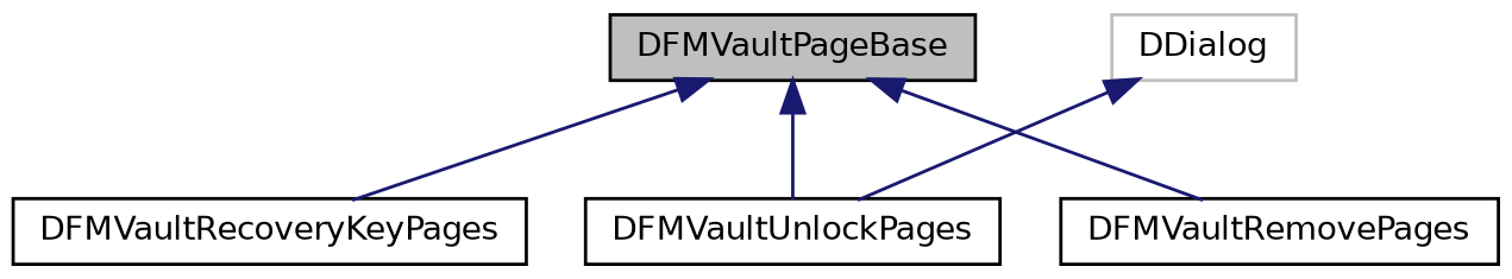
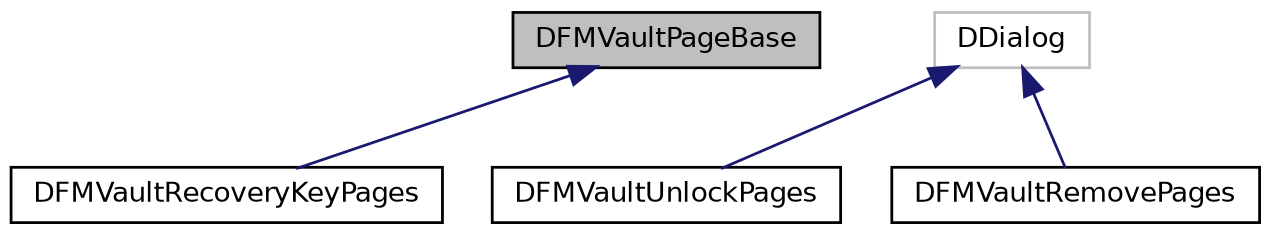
  digraph {
    node [color=black fillcolor=white fontname=Helvetica fontsize=10 shape=record style=filled]
    edge [color=midnightblue dir=back fontname=Helvetica fontsize=10 labelfontname=Helvetica labelfontsize=10 style=solid]
    n1 [fillcolor=grey75 fontcolor=black height=0.2 label=DFMVaultPageBase width=0.4]
    n2 [height=0.2 label=DFMVaultRecoveryKeyPages width=0.4]
    n3 [height=0.2 label=DFMVaultRemovePages width=0.4]
    n4 [height=0.2 label=DFMVaultUnlockPages width=0.4]
    n5 [color=grey75 height=0.2 label=DDialog width=0.4]
    n1 -> n2
-   n1 -> n3
-   n1 -> n4
+   n5 -> n3
    n5 -> n4
  }
